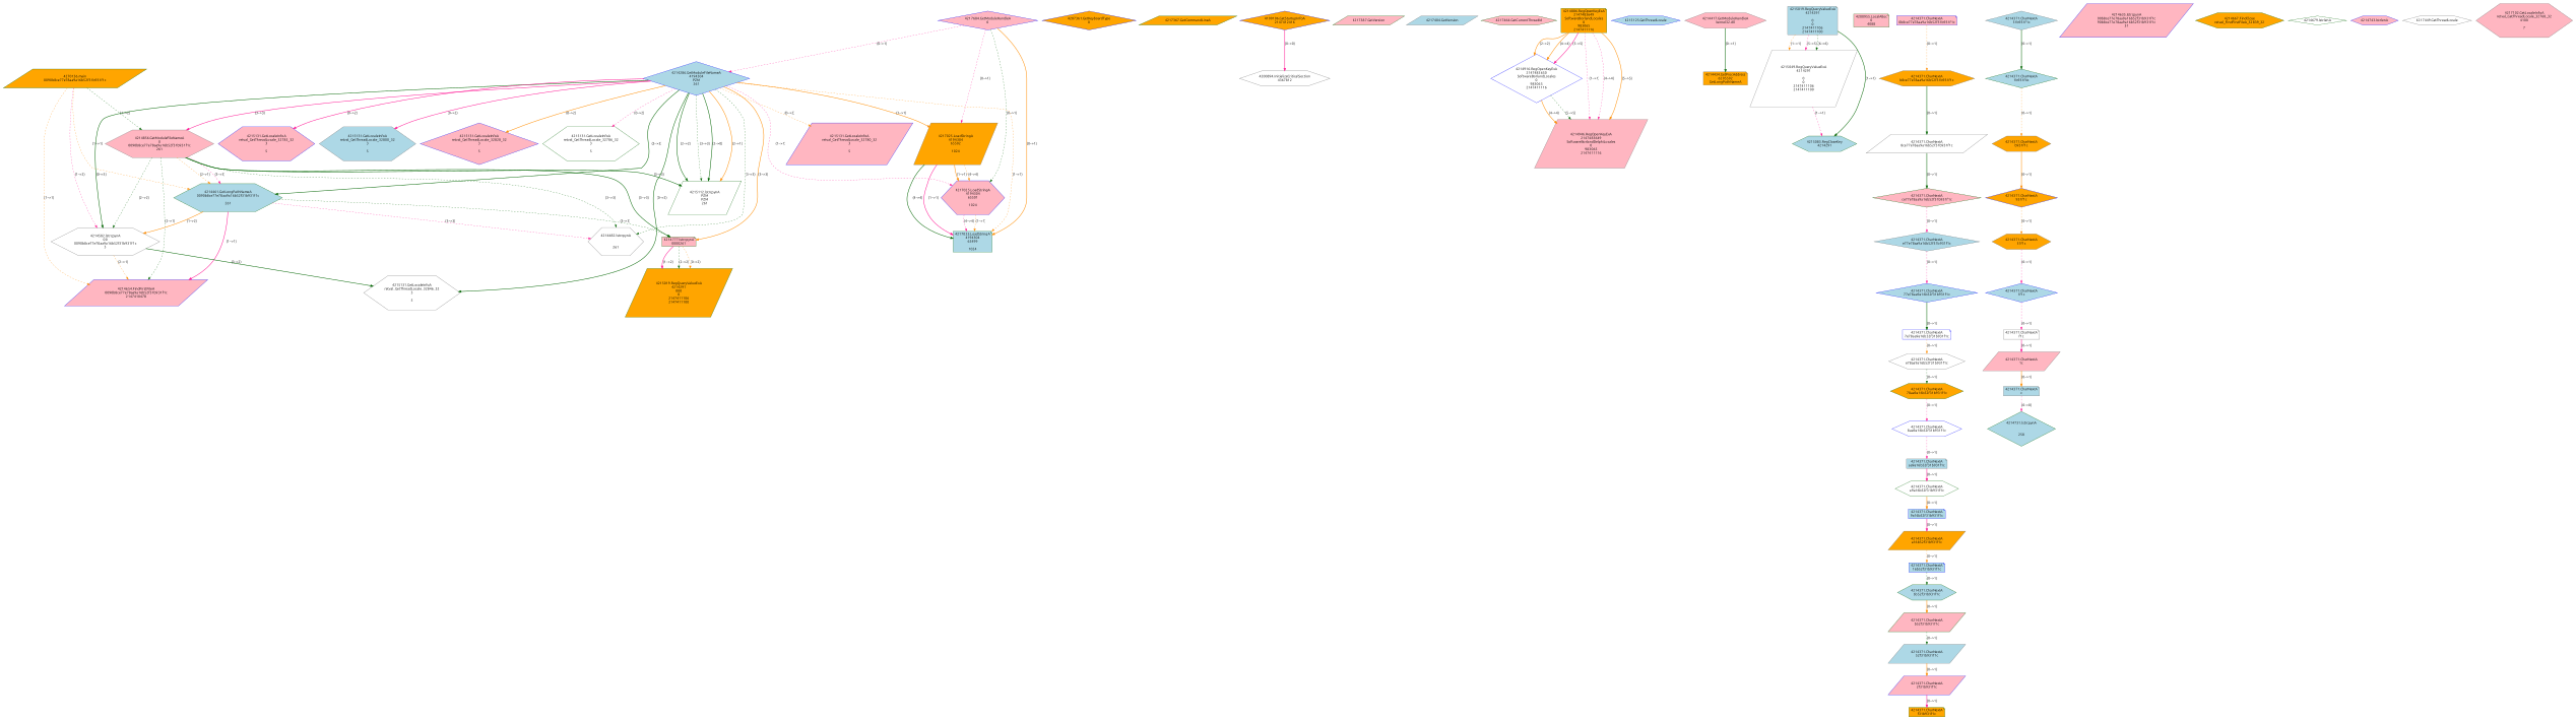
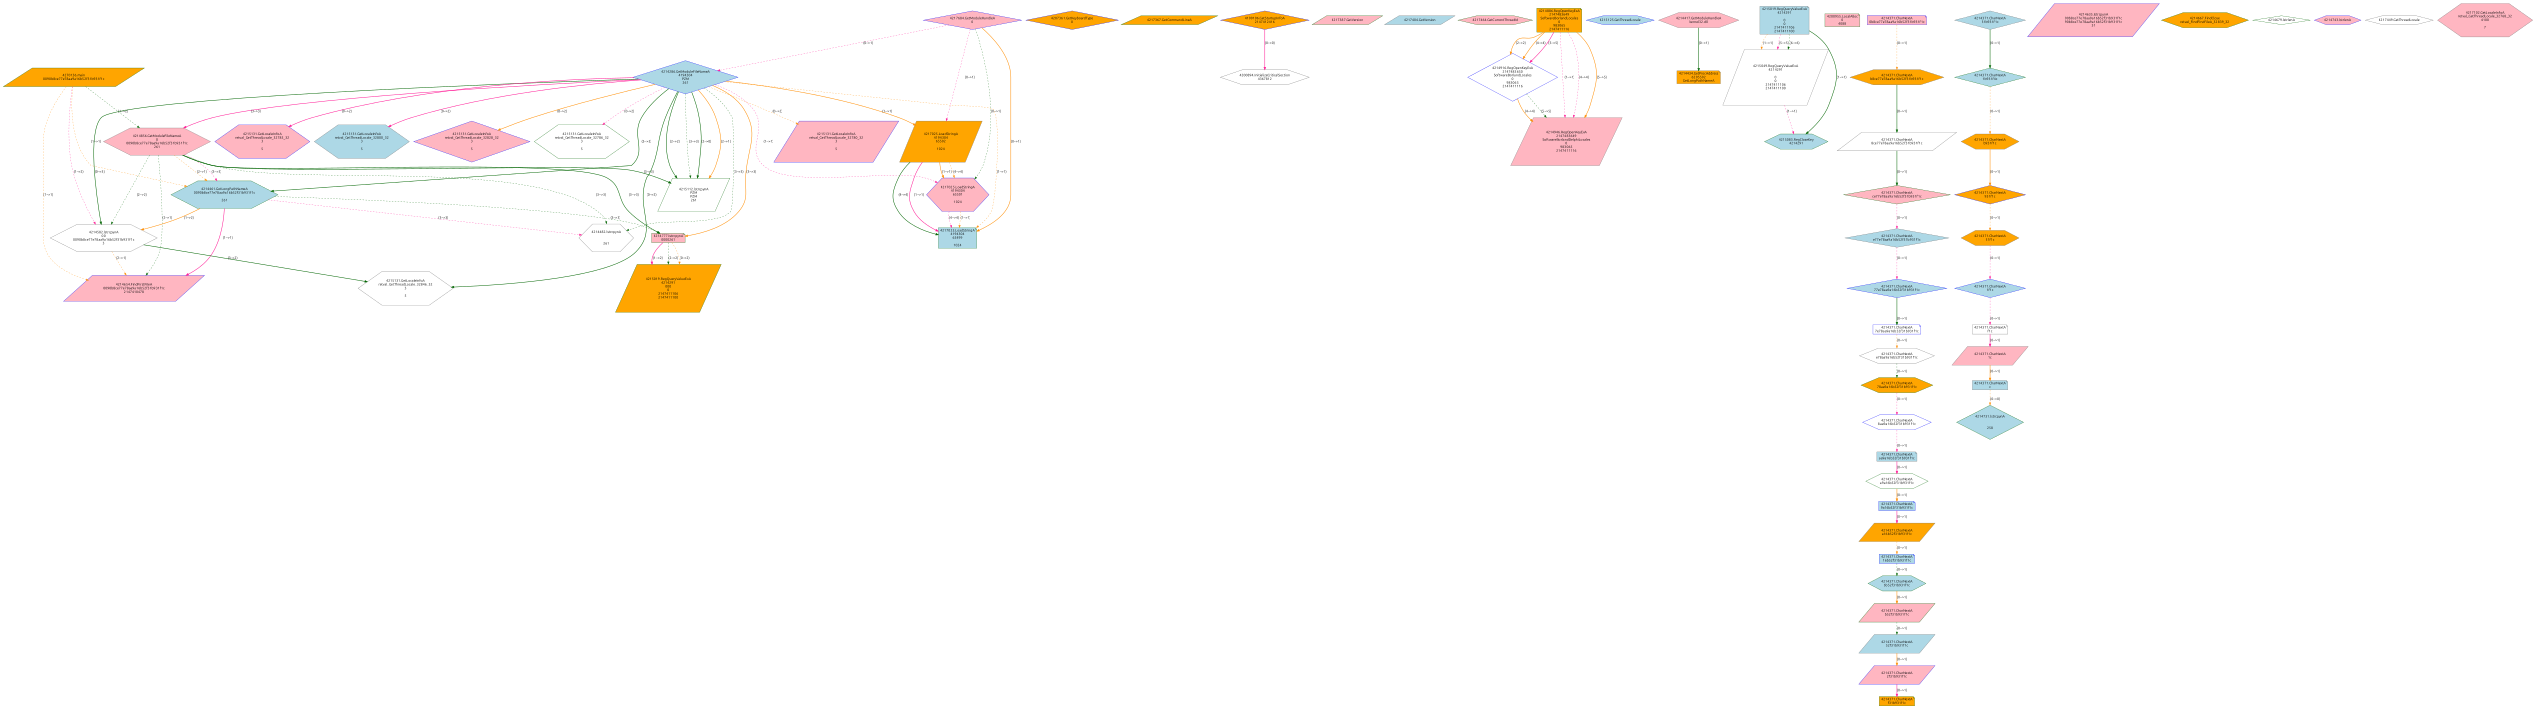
  digraph {
    fontname=Ubuntu
    node [color=gray40 fillcolor=lightpink fontname=Ubuntu shape=hexagon style=filled]
    edge [color=darkorange fontname=Ubuntu style=dashed]
    n1 [color=darkgreen fillcolor=orange label="4270136.main\n0090b8ce77e78aa9a16b52f31b931f1c" shape=parallelogram]
    n2 [label="4214856.GetModuleFileNameA\n0\n0090b8ce77e78aa9a16b52f31b931f1c\n261"]
    n3 [color=darkgreen fillcolor=lightblue label="4214461.GetLongPathNameA\n0090b8ce77e78aa9a16b52f31b931f1c\n\n261"]
    n4 [fillcolor=white label="4214582.lstrcpynA\n00\n0090b8ce77e78aa9a16b52f31b931f1c\n3"]
    n5 [color=blue label="4214654.FindFirstFileA\n0090b8ce77e78aa9a16b52f31b931f1c\n2147410478" shape=parallelogram]
    n6 [color=darkgreen fillcolor=white label="4215112.lstrcpynA\nPZM\nPZM\n261" shape=parallelogram]
    n7 [fillcolor=white label="4214482.lstrcpynA\n\n\n261"]
    n8 [color=darkgreen label="4214777.lstrcpynA\n0000261" shape=note]
    n9 [fillcolor=white label="4215131.GetLocaleInfoA\nretval_GetThreadLocale_32846_32\n3\n\n5"]
    n10 [color=blue label="4217684.GetModuleHandleA\n0" shape=diamond]
    n11 [color=blue fillcolor=lightblue label="4214286.GetModuleFileNameA\n4194304\nPZM\n261" shape=diamond]
    n12 [fillcolor=orange label="4217025.LoadStringA\n4194304\n65502\n\n1024" shape=parallelogram]
    n13 [color=blue label="4217025.LoadStringA\n4194304\n65501\n\n1024"]
    n14 [color=darkgreen fillcolor=lightblue label="4217025.LoadStringA\n4194304\n65499\n\n1024" shape=note]
    n15 [color=blue label="4215131.GetLocaleInfoA\nretval_GetThreadLocale_32780_32\n3\n\n5" shape=parallelogram]
    n16 [color=blue label="4215131.GetLocaleInfoA\nretval_GetThreadLocale_32785_32\n3\n\n5"]
    n17 [fillcolor=lightblue label="4215131.GetLocaleInfoA\nretval_GetThreadLocale_32800_32\n3\n\n5"]
    n18 [color=blue label="4215131.GetLocaleInfoA\nretval_GetThreadLocale_32828_32\n3\n\n5" shape=diamond]
    n19 [color=darkgreen fillcolor=white label="4215131.GetLocaleInfoA\nretval_GetThreadLocale_32786_32\n3\n\n5"]
    n20 [color=blue fillcolor=orange label="4207361.GetKeyboardType\n0" shape=diamond]
    n21 [color=darkgreen fillcolor=orange label="4217367.GetCommandLineA\n" shape=parallelogram]
    n22 [color=blue fillcolor=orange label="4199106.GetStartupInfoA\n2147412416" shape=diamond]
    n23 [fillcolor=white label="4200894.InitializeCriticalSection\n4367812"]
    n24 [color=darkgreen label="4217387.GetVersion\n" shape=parallelogram]
    n25 [fillcolor=lightblue label="4217404.GetVersion\n" shape=parallelogram]
    n26 [color=darkgreen label="4217464.GetCurrentThreadId\n"]
    n27 [color=darkgreen fillcolor=orange label="4215019.RegQueryValueExA\n4214291\n000\n0\n2147411106\n2147411100" shape=parallelogram]
    n28 [color=darkgreen fillcolor=orange label="4214886.RegOpenKeyExA\n2147483649\nSoftware\Borland\Locales\n0\n983065\n2147411116" shape=note]
    n29 [color=blue fillcolor=white label="4214916.RegOpenKeyExA\n2147483650\nSoftware\Borland\Locales\n0\n983065\n2147411116" shape=diamond]
    n30 [label="4214946.RegOpenKeyExA\n2147483649\nSoftware\Borland\Delphi\Locales\n0\n983065\n2147411116" shape=parallelogram]
    n31 [color=blue fillcolor=lightblue label="4215125.GetThreadLocale\n"]
    n32 [label="4214417.GetModuleHandleA\nkernel32.dll"]
    n33 [fillcolor=orange label="4214434.GetProcAddress\n6295592\nGetLongPathNameA" shape=note]
    n34 [fillcolor=lightblue label="4215019.RegQueryValueExA\n4214291\n\n0\n0\n2147411106\n2147411100" shape=note]
    n35 [fillcolor=white label="4215049.RegQueryValueExA\n4214291\n\n0\n0\n2147411106\n2147411100" shape=parallelogram]
    n36 [color=darkgreen fillcolor=lightblue label="4215083.RegCloseKey\n4214291"]
    n37 [color=darkgreen label="4200955.LocalAlloc\n0\n4088" shape=note]
    n38 [color=blue label="4214371.CharNextA\n0b8ce77e78aa9a16b52f31b931f1c" shape=note]
    n39 [fillcolor=orange label="4214371.CharNextA\nb8ce77e78aa9a16b52f31b931f1c"]
    n40 [fillcolor=white label="4214371.CharNextA\n8ce77e78aa9a16b52f31b931f1c" shape=parallelogram]
    n41 [color=darkgreen label="4214371.CharNextA\nce77e78aa9a16b52f31b931f1c" shape=diamond]
    n42 [fillcolor=lightblue label="4214371.CharNextA\ne77e78aa9a16b52f31b931f1c" shape=diamond]
    n43 [color=blue fillcolor=lightblue label="4214371.CharNextA\n77e78aa9a16b52f31b931f1c" shape=diamond]
    n44 [color=blue fillcolor=white label="4214371.CharNextA\n7e78aa9a16b52f31b931f1c" shape=note]
    n45 [fillcolor=white label="4214371.CharNextA\ne78aa9a16b52f31b931f1c"]
    n46 [color=darkgreen fillcolor=orange label="4214371.CharNextA\n78aa9a16b52f31b931f1c"]
    n47 [color=blue fillcolor=white label="4214371.CharNextA\n8aa9a16b52f31b931f1c"]
    n48 [fillcolor=lightblue label="4214371.CharNextA\naa9a16b52f31b931f1c" shape=note]
    n49 [color=darkgreen fillcolor=white label="4214371.CharNextA\na9a16b52f31b931f1c"]
    n50 [color=blue fillcolor=lightblue label="4214371.CharNextA\n9a16b52f31b931f1c" shape=note]
    n51 [fillcolor=orange label="4214371.CharNextA\na16b52f31b931f1c" shape=parallelogram]
    n52 [color=blue fillcolor=lightblue label="4214371.CharNextA\n16b52f31b931f1c" shape=note]
    n53 [color=darkgreen fillcolor=lightblue label="4214371.CharNextA\n6b52f31b931f1c"]
    n54 [color=darkgreen label="4214371.CharNextA\nb52f31b931f1c" shape=parallelogram]
    n55 [fillcolor=lightblue label="4214371.CharNextA\n52f31b931f1c" shape=parallelogram]
    n56 [color=blue label="4214371.CharNextA\n2f31b931f1c" shape=parallelogram]
    n57 [color=darkgreen fillcolor=orange label="4214371.CharNextA\nf31b931f1c" shape=note]
    n58 [fillcolor=lightblue label="4214371.CharNextA\n31b931f1c" shape=diamond]
    n59 [color=darkgreen fillcolor=lightblue label="4214371.CharNextA\n1b931f4c" shape=diamond]
    n60 [fillcolor=orange label="4214371.CharNextA\nb931f1c"]
    n61 [color=blue fillcolor=orange label="4214371.CharNextA\n931f1c" shape=diamond]
    n62 [fillcolor=orange label="4214371.CharNextA\n31f1c"]
    n63 [color=blue fillcolor=lightblue label="4214371.CharNextA\n1f1c" shape=diamond]
    n64 [fillcolor=white label="4214371.CharNextA\nf1c" shape=note]
    n65 [label="4214371.CharNextA\n1c" shape=parallelogram]
    n66 [fillcolor=lightblue label="4214371.CharNextA\nc" shape=note]
    n67 [color=darkgreen fillcolor=lightblue label="4214731.lstrcpynA\n\n\n258" shape=diamond]
    n68 [color=blue label="4214635.lstrcpynA\n90b8ce77e78aa9a16b52f31b931f1c\n90b8ce77e78aa9a16b52f31b931f1c\n31" shape=parallelogram]
    n69 [color=darkgreen fillcolor=orange label="4214667.FindClose\nretval_FindFirstFileA_32839_32"]
    n70 [color=darkgreen fillcolor=white label="4214679.lstrlenA\n" shape=diamond]
    n71 [color=blue label="4214743.lstrlenA\n"]
    n72 [fillcolor=white label="4217449.GetThreadLocale\n"]
    n73 [label="4217102.GetLocaleInfoA\nretval_GetThreadLocale_32768_32\n4100\n\n7"]
    n1 -> n2 [color=darkgreen label="(1-->2)"]
    n1 -> n3 [label="(1-->1)"]
    n1 -> n4 [color=deeppink label="(1-->2)"]
    n1 -> n5 [label="(1-->1)"]
    n2 -> n3 [label="(2-->1)"]
    n2 -> n3 [color=deeppink label="(3-->3)"]
    n2 -> n4 [color=darkgreen label="(2-->2)"]
    n2 -> n5 [color=darkgreen label="(2-->1)"]
    n2 -> n6 [color=darkgreen label="(3-->3)" style=bold]
    n2 -> n7 [color=darkgreen label="(3-->3)"]
    n2 -> n8 [color=darkgreen label="(3-->3)" style=bold]
    n3 -> n4 [label="(1-->2)" style=bold]
    n3 -> n5 [color=deeppink label="(1-->1)" style=bold]
    n3 -> n7 [color=deeppink label="(3-->3)"]
    n3 -> n8 [color=darkgreen label="(3-->3)"]
    n4 -> n5 [label="(2-->1)"]
    n4 -> n9 [color=darkgreen label="(3-->2)" style=bold]
    n8 -> n27 [color=deeppink label="(1-->2)" style=bold]
    n8 -> n27 [color=darkgreen label="(2-->2)"]
    n8 -> n27 [label="(0-->2)"]
    n10 -> n11 [color=deeppink label="(0-->1)"]
    n10 -> n12 [color=deeppink label="(0-->1)"]
    n10 -> n13 [color=darkgreen label="(0-->1)"]
    n10 -> n14 [label="(0-->1)" style=bold]
    n11 -> n2 [color=deeppink label="(3-->3)" style=bold]
    n11 -> n3 [color=darkgreen label="(3-->3)" style=bold]
    n11 -> n4 [color=darkgreen label="(0-->3)" style=bold]
    n11 -> n6 [label="(2-->1)" style=bold]
    n11 -> n6 [color=darkgreen label="(2-->2)" style=bold]
    n11 -> n6 [color=darkgreen label="(3-->3)"]
    n11 -> n6 [color=darkgreen label="(2-->0)" style=bold]
    n11 -> n7 [color=darkgreen label="(3-->3)"]
    n11 -> n8 [label="(3-->3)" style=bold]
    n11 -> n9 [color=darkgreen label="(0-->2)" style=bold]
    n11 -> n12 [label="(1-->1)" style=bold]
    n11 -> n13 [color=deeppink label="(1-->1)"]
    n11 -> n14 [label="(1-->1)"]
    n11 -> n15 [label="(0-->2)"]
    n11 -> n16 [color=deeppink label="(0-->2)" style=bold]
    n11 -> n17 [color=deeppink label="(0-->2)" style=bold]
    n11 -> n18 [label="(0-->2)" style=bold]
    n11 -> n19 [color=deeppink label="(0-->2)"]
    n12 -> n13 [label="(1-->1)" style=bold]
    n12 -> n13 [label="(4-->4)"]
    n12 -> n14 [color=deeppink label="(1-->1)" style=bold]
    n12 -> n14 [color=darkgreen label="(4-->4)" style=bold]
    n13 -> n14 [label="(1-->1)"]
    n13 -> n14 [color=deeppink label="(4-->4)"]
    n22 -> n23 [color=deeppink label="(0-->0)" style=bold]
    n28 -> n29 [label="(2-->2)" style=bold]
    n28 -> n29 [label="(4-->4)" style=bold]
    n28 -> n29 [color=deeppink label="(5-->5)" style=bold]
    n28 -> n30 [color=deeppink label="(1-->1)"]
    n28 -> n30 [color=deeppink label="(4-->4)"]
    n28 -> n30 [label="(5-->5)" style=bold]
    n29 -> n30 [label="(4-->4)" style=bold]
    n29 -> n30 [color=darkgreen label="(5-->5)"]
    n32 -> n33 [color=darkgreen label="(0-->1)" style=bold]
    n34 -> n35 [label="(1-->1)"]
    n34 -> n35 [color=deeppink label="(5-->5)"]
    n34 -> n35 [color=darkgreen label="(6-->6)"]
    n34 -> n36 [color=darkgreen label="(1-->1)" style=bold]
    n35 -> n36 [color=deeppink label="(1-->1)"]
    n38 -> n39 [label="(0-->1)"]
    n39 -> n40 [color=darkgreen label="(0-->1)" style=bold]
    n40 -> n41 [color=darkgreen label="(0-->1)" style=bold]
    n41 -> n42 [color=deeppink label="(0-->1)"]
    n42 -> n43 [color=deeppink label="(0-->1)"]
    n43 -> n44 [color=darkgreen label="(0-->1)" style=bold]
    n44 -> n45 [label="(0-->1)"]
    n45 -> n46 [color=darkgreen label="(0-->1)"]
    n46 -> n47 [color=deeppink label="(0-->1)"]
    n47 -> n48 [color=deeppink label="(0-->1)"]
    n48 -> n49 [color=deeppink label="(0-->1)" style=bold]
    n49 -> n50 [label="(0-->1)" style=bold]
    n50 -> n51 [color=deeppink label="(0-->1)" style=bold]
    n51 -> n52 [label="(0-->1)"]
    n52 -> n53 [color=darkgreen label="(0-->1)"]
    n53 -> n54 [label="(0-->1)" style=bold]
    n54 -> n55 [color=darkgreen label="(0-->1)"]
    n55 -> n56 [label="(0-->1)" style=bold]
    n56 -> n57 [color=deeppink label="(0-->1)" style=bold]
    n58 -> n59 [color=darkgreen label="(0-->1)" style=bold]
    n59 -> n60 [label="(0-->1)"]
    n60 -> n61 [label="(0-->1)" style=bold]
    n61 -> n62 [label="(0-->1)"]
    n62 -> n63 [color=deeppink label="(0-->1)"]
    n63 -> n64 [color=deeppink label="(0-->1)"]
    n64 -> n65 [color=deeppink label="(0-->1)" style=bold]
    n65 -> n66 [label="(0-->1)" style=bold]
-   n66 -> n67 [color=deeppink label="(0-->0)"]
+   n66 -> n67 [label="(0-->0)"]
  }
